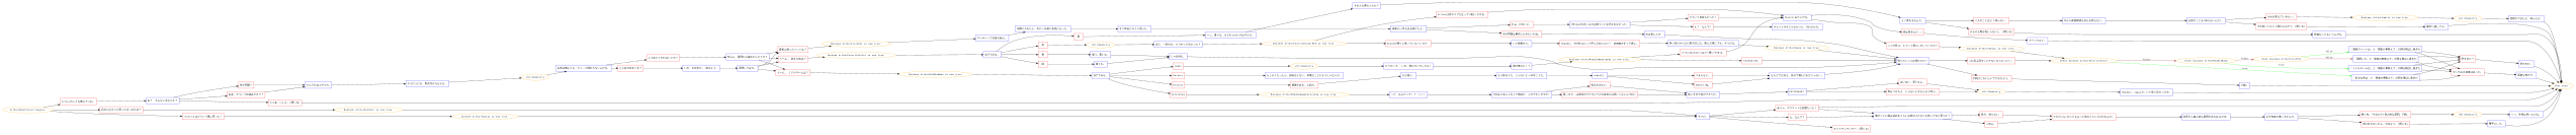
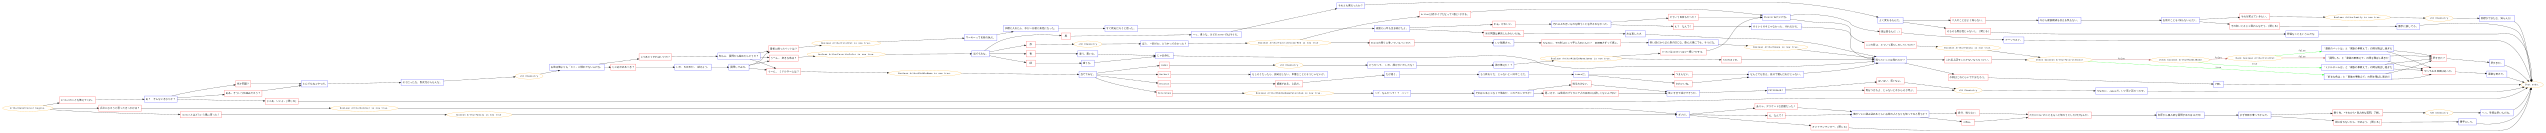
  digraph {
    fontname="Roboto Mono"
    rankdir=LR
    node [color=blue fontname="Roboto Mono" shape=box]
    edge [fontname="Roboto Mono"]
    "ArthurRank1Convo1 begins." [color=orange shape=""]
    n2 [color=red label="兵士になろうと思ったきっかけは？"]
    n3 [color=red label="Elenorとはどういう風に育った？"]
    n4 [color=red label="Arthurのことを教えてくれ。"]
    n5 [color=orange label="Boolean ArthurSoldier is now true." shape=""]
    n6 [color=orange label="Boolean ArthurFamily is now true." shape=""]
    n7 [label="あ？　そんないきなりか？"]
    n8 [label="ダメだ。"]
    n9 [color=red label="ああ。そういう仕組みだろう？"]
    n10 [color=red label="何か問題？"]
    n11 [color=red label="じゃあ、いいよ。[閉じる]"]
    n12 [color=red label="え。なんで？"]
    n13 [color=red label="ありゃ。デリケートな話題だった？"]
    n14 [color=red label="オジャマシマシター。[閉じる]"]
    n15 [label="とんでもねぇやつだ…"]
    "Chat ends." [color=orange shape=""]
    n17 [label="俺がソレに踏み込めるぐらいお前の人となりを知ってると思うか？"]
    n18 [label="そうだったな。別次元からもんな。"]
    n19 [color=red label="ごめん。"]
    n20 [color=red label="多分、知らない。"]
    n21 [color=orange label="+10 Chemistry" shape=""]
    n22 [color=red label="ただArthurのことをもっと知ろうとしただけなんだ。"]
    n23 [label="お前は俺よりも「ヒト」に慣れてないんだな。"]
    n24 [label="初手から個人的な質問するのはNGだぜ。"]
    n25 [color=red label="じゃあどうすればいいの？"]
    n26 [color=red label="じゃあやめるべき？"]
    n27 [label="まず何杯か奢ってからだ。"]
    n28 [label="知らん、質問から始めたらどうだ？"]
    n29 [label="いや、大丈夫だ…　続けよう。"]
    n30 [color=red label="奢り先。*それから*個人的な質問。了解。"]
    n31 [color=red label="割に合わないから、やめよう。[閉じる]"]
    n32 [color=red label="うーん…　好きな色は？"]
    n33 [color=red label="うーん…　ミドルネームは？"]
    n34 [color=red label="最初に飼ったペットは？"]
    n35 [label="質問してみろ。"]
    n36 [color=orange label="+20 Chemistry" shape=""]
    n37 [label="勝手にしろ。"]
    n38 [color=orange label="Boolean ArthurFavoriteColor is now true." shape=""]
    n39 [color=orange label="Boolean ArthurMiddleName is now true." shape=""]
    n40 [color=orange label="Boolean ArthurFirstPet is now true." shape=""]
    n41 [label="へっ。学習は早いんだな。"]
    n42 [label="当ててみな。"]
    n43 [label="当ててみな。"]
    n44 [label="マーキーって名前の魚だ。"]
    n45 [color=red label="緑"]
    n46 [color=red label="黒"]
    n47 [color=red label="赤"]
    n48 [color=red label="青"]
    n49 [color=red label=Herbert]
    n50 [color=red label=James]
    n51 [color=red label=Petersham]
    n52 [color=red label=Braxton]
    n53 [label="水槽に入れたら、水が一分後に灰色になった。"]
    n54 [label="違うな。"]
    n55 [label="へっ。違うな。けどEleanorのはそうだ。"]
    n56 [color=orange label="+10 Chemistry" shape=""]
    n57 [label="違う。悪いな。"]
    n58 [label="もしそうだったら、認めはしない。幸運なことにそうじゃないが。"]
    n59 [color=orange label="+10 Chemistry" shape=""]
    n60 [color=orange label="Boolean ArthurMiddleNamePetersham is now true." shape=""]
    n61 [color=red label="威厳がある。上品だ。"]
    n62 [label="すぐ死ぬだろうと思った。"]
    n63 [label="じゃあ赤だ。"]
    n64 [label="それとも紫だったか？"]
    n65 [label="ほう、一回でか。どうやって分かった？"]
    n66 [label="どうやって-　いや。誰かがバラしたな！"]
    n67 [label="ップ、なんだって！？　ハッ！"]
    n68 [label="だが違う。"]
    n69 [label="頑固に13年も生き続けたよ。"]
    n70 [label="知りたいことは知れたか？"]
    n71 [label="よく変わるもんだ。"]
    n72 [color=orange label="Boolean ArthurFavoriteColorRed is now true." shape=""]
    n73 [label="もう終わりだ、じゃないと一日中こうだ。"]
    n74 [label="Jamesだ。"]
    n75 [label="誰が教えた！？"]
    n76 [label="それは人名じゃなくて地名だ、このアホンダラが！"]
    n77 [color=red label="水の問題は解決したみたいだね。"]
    n78 [color=red label="わぁ。かわいい。"]
    n79 [color=red label="これ以上話すことがないならもういい。"]
    n80 [color=red label="今回はこれぐらいで十分だろう。"]
    n81 [color=red label="そもそも黒は色じゃないし。[閉じる]"]
    n82 [color=red label="二人のことはよく知らない。"]
    n83 [color=red label="Skanaの周りに巻いているバンダナ。"]
    n84 [color=red label="Arthurは赤タイプだなって*感じ*がする。"]
    n85 [color=red label="つまんない。"]
    n86 [color=red label="かわいいね。"]
    n87 [color=orange label="Boolean ArthurMiddleNameJames is now true." shape=""]
    n88 [color=red label="悪いけど、20世紀のブリタニア人の名前には詳しくないんでね！"]
    n89 [color=red label="知るわけない。"]
    n90 [label="水は直したさ。"]
    n91 [label="それ以上大きいものを飼うことを許されなかった。"]
    n92 [color=orange label="Check boolean ArthurFavoriteColor" shape=""]
    n93 [label="了解。"]
    n94 [label="野暮なことをいうんだな。"]
    n95 [label="今から家族構成を伝える気もない。"]
    n96 [label="いい観察力だ。"]
    n97 [label="Eleanorみたいだな。"]
    n98 [label="なんとでも言え。自分で選んだわけじゃない。"]
    n99 [color=red label="ただのまぐれ。"]
    n100 [color=red label="ArthurはJamesっぽい*感じ*がする。"]
    n101 [label="笑いすぎて涙がでそうだ。"]
    n102 [color=red label="え？　なんで？"]
    n103 [color=red label="どういう気持ちだった？"]
    n104 [label="「好きな色は」と「家族の事教えて」の間を飛ばし過ぎだ"]
    n105 [color=orange label="Check boolean ArthurMiddleName" shape=""]
    n106 [label="お前のことを*知らないんだ*。"]
    n107 [color=red label="ちなみに、その剣はどこで手に入れたんだ？　肌身離さずって感じ。"]
    n108 [color=red label="ここの前は、どういう暮らしをしていたの？"]
    n109 [color=red label="頭は回るんだ ;)"]
    n110 [label="PETERSHAM！"]
    n111 [label="そういうガキじゃなかった、それだけだ。"]
    n112 [color=red label="早すぎた？"]
    n113 [color=red label="やってみる価値はあった。"]
    n114 [label="「ミドルネームは」と「家族の事教えて」の間を飛ばし過ぎだ"]
    n115 [color=orange label="Check boolean ArthurFirstPet" shape=""]
    n116 [color=red label="それを変えていきたい。"]
    n117 [color=red label="その言いぐさじゃ変わらなそう。[閉じる]"]
    n118 [label="長い話だからまた別の日にな。飲んだ後にでも。そうだな。"]
    n119 [color=orange label="Boolean ArthurFamily is now true." shape=""]
    n120 [label="アーソウカイ。"]
    n121 [color=red label="気をつけろよ、じゃないと今からそう呼ぶ。"]
    n122 [color=red label="はいはい、笑いなよ。"]
    n123 [label="早すぎだ。"]
    n124 [label="果敢な努力だ。"]
    n125 [label="「最初のペットは」と「家族の事教えて」の間を飛ばし過ぎだ"]
    n126 [label="「質問しろ」と「家族の事教えて」の間を飛ばし過ぎだ"]
    n127 [color=orange label="Boolean ArthurFamily is now true." shape=""]
    n128 [label="勝手に損してろ。"]
    n129 [color=orange label="Boolean ArthurSkana is now true." shape=""]
    n130 [color=orange label="+10 Chemistry" shape=""]
    n131 [color=orange label="+10 Chemistry" shape=""]
    n132 [label="ちなみに、Jamesだ。いい笑い話だったぜ。"]
    n133 [label="目標ができたな、知らんが。"]
    "ArthurRank1Convo1 begins." -> n2
    "ArthurRank1Convo1 begins." -> n3
    "ArthurRank1Convo1 begins." -> n4
    n2 -> n5
    n3 -> n6
    n4 -> n7
    n5 -> n8
    n6 -> n8
    n7 -> n9
    n7 -> n10
    n7 -> n11
    n8 -> n12
    n8 -> n13
    n8 -> n14
    n9 -> n15
    n10 -> n15
    n11 -> "Chat ends."
    n12 -> n17
    n13 -> n17
-   n13 -> "Chat ends."
+   n14 -> "Chat ends."
    n15 -> n18
    n17 -> n19
    n17 -> n20
    n18 -> n21
    n19 -> n22
    n20 -> n22
    n21 -> n23
    n22 -> n24
    n23 -> n25
    n23 -> n26
    n24 -> n27
    n25 -> n28
    n26 -> n29
    n27 -> n30
    n27 -> n31
    n28 -> n32
    n28 -> n33
    n28 -> n34
    n29 -> n35
    n30 -> n36
    n31 -> n37
    n32 -> n38
    n33 -> n39
    n34 -> n40
    n35 -> n32
    n35 -> n33
    n35 -> n34
    n36 -> n41
    n37 -> "Chat ends."
    n38 -> n42
    n39 -> n43
    n40 -> n44
    n41 -> "Chat ends."
    n42 -> n45
    n42 -> n46
    n42 -> n47
    n42 -> n48
    n43 -> n49
    n43 -> n50
    n43 -> n51
    n43 -> n52
    n44 -> n53
    n45 -> n54
    n46 -> n55
    n47 -> n56
    n48 -> n57
    n49 -> n58
    n50 -> n59
    n51 -> n60
    n52 -> n61
    n53 -> n62
    n54 -> n63
    n55 -> n64
    n56 -> n65
    n57 -> n63
    n59 -> n66
    n60 -> n67
    n61 -> n68
    n62 -> n69
    n63 -> n70
    n64 -> n71
    n65 -> n72
    n66 -> n75
    n67 -> n76
    n68 -> n73
    n69 -> n77
    n69 -> n78
    n70 -> n79
    n70 -> n80
    n71 -> n81
    n71 -> n82
    n72 -> n83
    n72 -> n84
    n73 -> n74
    n74 -> n85
    n74 -> n86
    n75 -> n87
    n76 -> n88
    n76 -> n89
    n77 -> n90
    n78 -> n91
    n79 -> n92
    n80 -> n93
    n81 -> n94
    n82 -> n95
    n83 -> n96
    n84 -> n97
    n85 -> n98
    n86 -> n98
    n87 -> n99
    n87 -> n100
    n88 -> n101
    n89 -> n101
    n90 -> n70
    n91 -> n102
    n91 -> n103
    n92 -> n104 [color=green label=true]
    n92 -> n105 [color=brown label=false]
    n93 -> "Chat ends."
    n94 -> "Chat ends."
    n95 -> n106
    n96 -> n107
    n97 -> n108
    n97 -> n109
    n98 -> n70
    n99 -> n70
    n100 -> n97
    n101 -> n110
    n102 -> n111
    n103 -> n97
    n104 -> n112
    n104 -> n113
    n105 -> n114 [color=green label=true]
    n105 -> n115 [color=brown label=false]
    n106 -> n116
    n106 -> n117
    n107 -> n118
    n108 -> n119
    n109 -> n120
    n110 -> n121
    n110 -> n122
+   n111 -> n70
    n112 -> n123
    n113 -> n124
    n114 -> n112
    n114 -> n113
    n115 -> n125 [color=green label=false]
    n115 -> n126 [color=brown label=false]
    n116 -> n127
    n117 -> n128
    n118 -> n129
    n119 -> n92
    n120 -> "Chat ends."
    n121 -> n130
    n122 -> n130
    n123 -> "Chat ends."
    n124 -> "Chat ends."
    n125 -> n112
    n125 -> n113
    n126 -> n112
    n126 -> n113
    n127 -> n131
    n128 -> "Chat ends."
    n129 -> n70
    n130 -> n132
    n131 -> n133
    n132 -> "Chat ends."
    n133 -> "Chat ends."
  }
